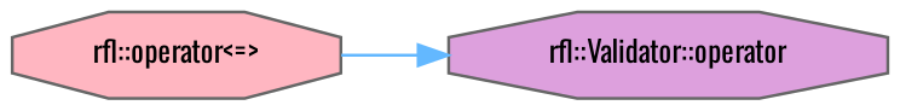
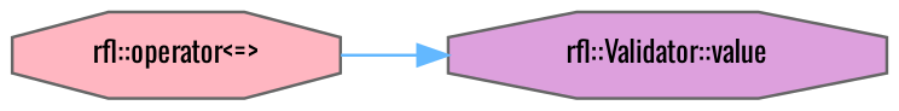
  digraph {
    rankdir=LR
    fontname=Oswald
    node [fontname=Oswald fontsize=10 shape=octagon style=filled]
    n1 [color=gray40 fillcolor=lightpink fontcolor=black height=0.2 label="rfl::operator\<=\>" width=0.4]
-   n2 [color=grey40 fillcolor=plum height=0.2 label="rfl::Validator::operator" width=0.4]
+   n2 [color=grey40 fillcolor=plum height=0.2 label="rfl::Validator::value" width=0.4]
    n1 -> n2 [color=steelblue1 fontname=Oswald fontsize=10 labelfontname=Helvetica labelfontsize=10 style=solid]
  }
